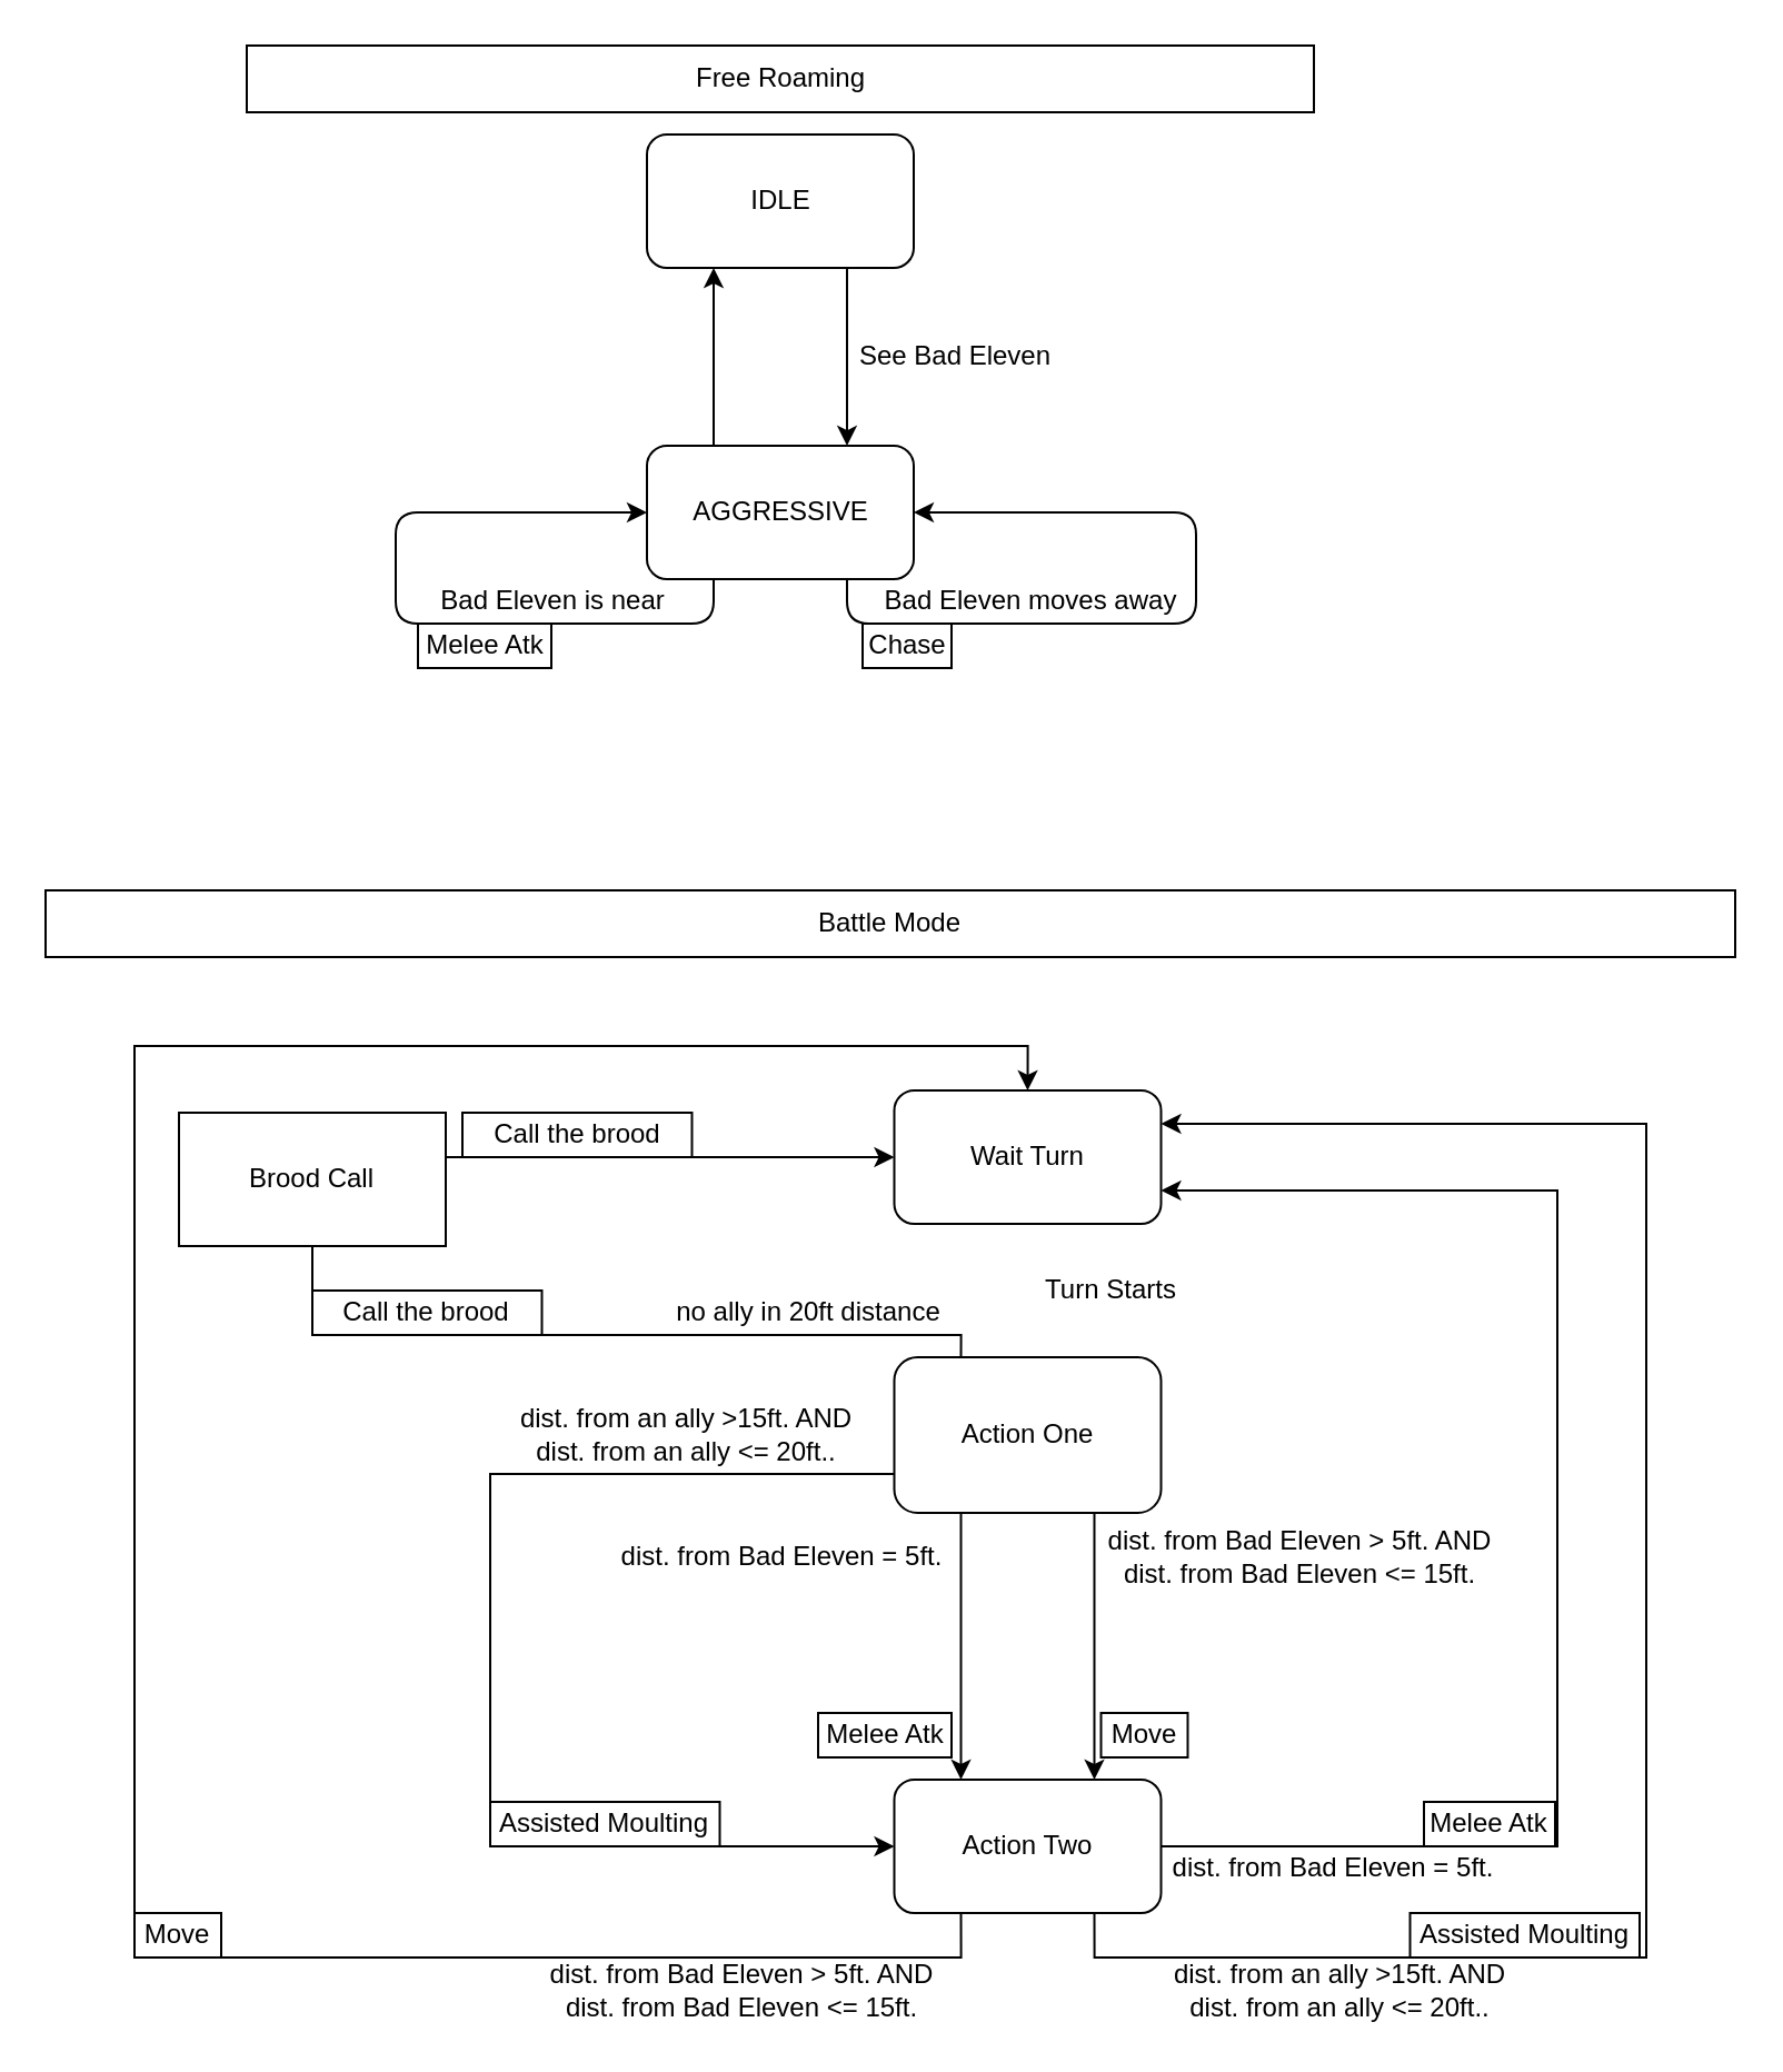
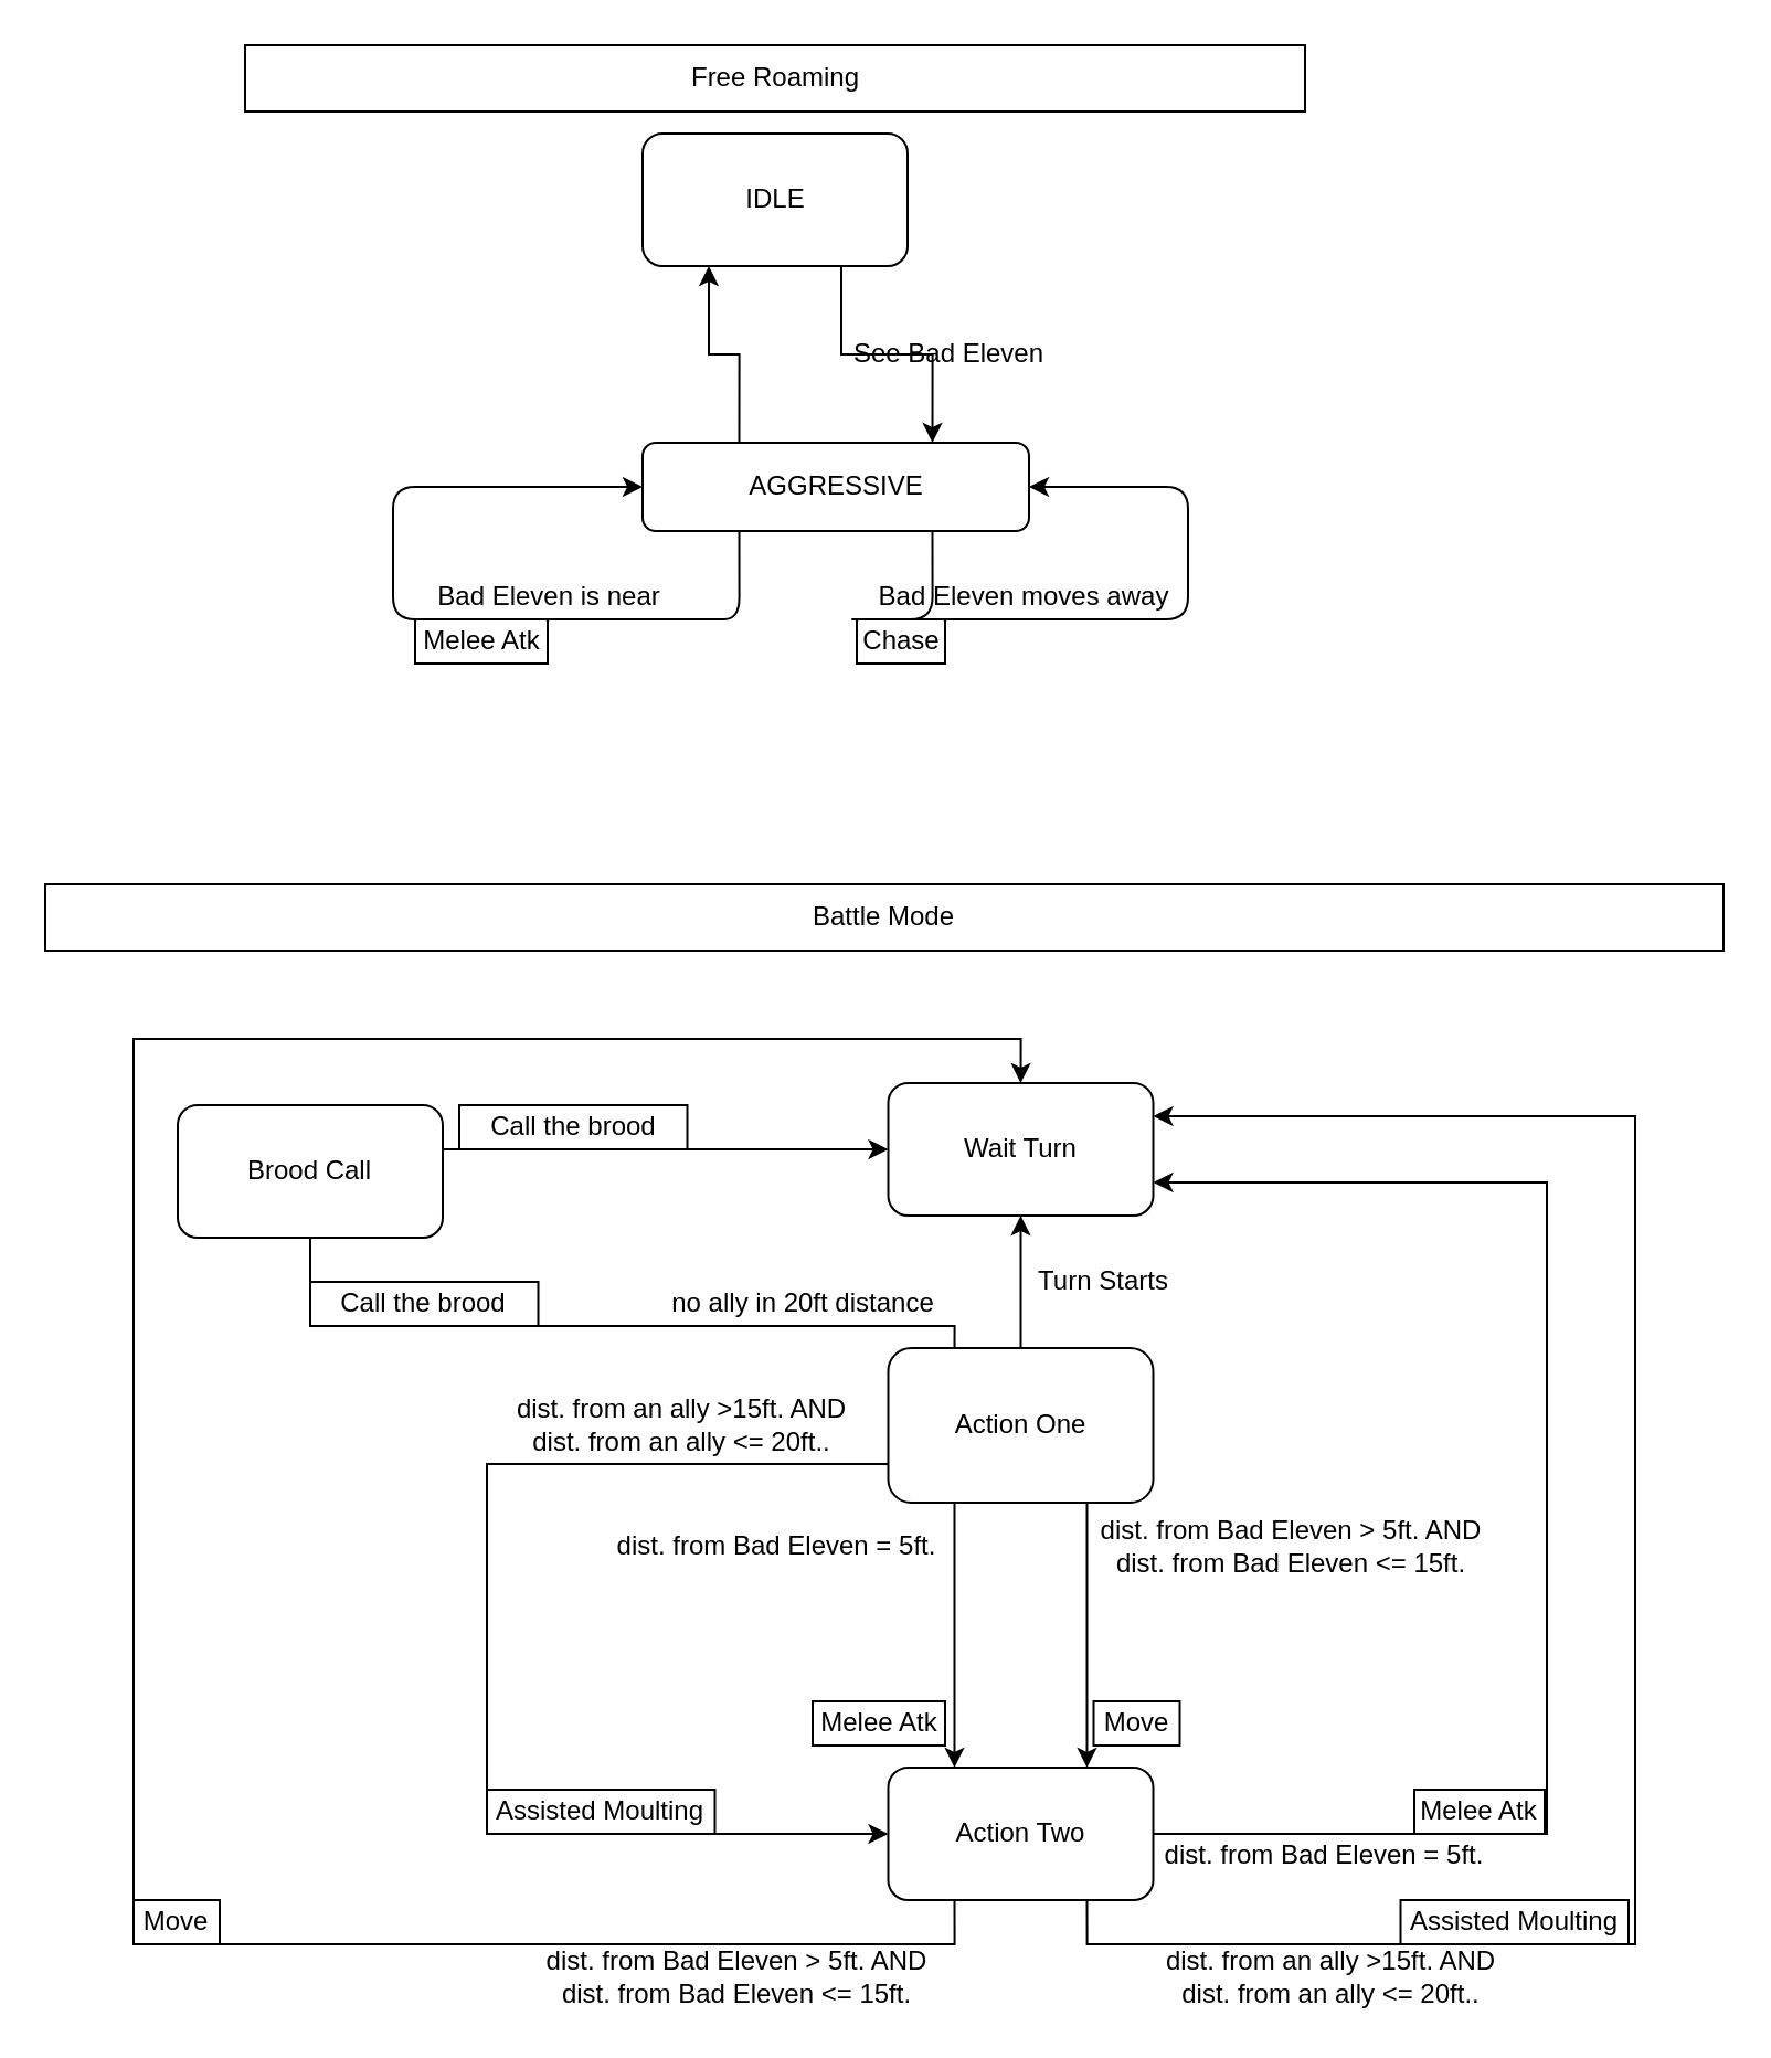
  <mxCell id="0" />
  <mxCell id="1" parent="0" />
  <mxCell id="2" style="edgeStyle=orthogonalEdgeStyle;rounded=0;orthogonalLoop=1;jettySize=auto;html=1;exitX=0.75;exitY=1;exitDx=0;exitDy=0;entryX=0.75;entryY=0;entryDx=0;entryDy=0;" parent="1" source="3" target="5" edge="1"><mxGeometry relative="1" as="geometry" /></mxCell>
  <mxCell id="3" value="IDLE" style="rounded=1;whiteSpace=wrap;html=1;" parent="1" vertex="1"><mxGeometry x="290.5" y="60" width="120" height="60" as="geometry" /></mxCell>
  <mxCell id="4" style="edgeStyle=orthogonalEdgeStyle;rounded=0;orthogonalLoop=1;jettySize=auto;html=1;exitX=0.25;exitY=0;exitDx=0;exitDy=0;entryX=0.25;entryY=1;entryDx=0;entryDy=0;" parent="1" source="5" target="3" edge="1"><mxGeometry relative="1" as="geometry" /></mxCell>
- <mxCell id="5" value="AGGRESSIVE" style="rounded=1;whiteSpace=wrap;html=1;" parent="1" vertex="1"><mxGeometry x="290.5" y="200" width="120" height="60" as="geometry" /></mxCell>
+ <mxCell id="5" value="AGGRESSIVE" style="rounded=1;whiteSpace=wrap;html=1;" parent="1" vertex="1"><mxGeometry x="290.5" y="200" width="175" height="40" as="geometry" /></mxCell>
  <mxCell id="6" value="See Bad Eleven" style="text;html=1;align=center;verticalAlign=middle;resizable=0;points=[];autosize=1;" parent="1" vertex="1"><mxGeometry x="378.5" y="150" width="100" height="20" as="geometry" /></mxCell>
  <mxCell id="7" style="edgeStyle=orthogonalEdgeStyle;orthogonalLoop=1;jettySize=auto;html=1;exitX=0.75;exitY=1;exitDx=0;exitDy=0;entryX=1;entryY=0.5;entryDx=0;entryDy=0;rounded=1;" parent="1" source="5" target="5" edge="1"><mxGeometry relative="1" as="geometry"><Array as="points"><mxPoint x="380.5" y="280" /><mxPoint x="537.5" y="280" /><mxPoint x="537.5" y="230" /></Array></mxGeometry></mxCell>
  <mxCell id="8" value="Bad Eleven moves away" style="text;html=1;align=center;verticalAlign=middle;resizable=0;points=[];autosize=1;" parent="1" vertex="1"><mxGeometry x="387.5" y="260" width="150" height="20" as="geometry" /></mxCell>
  <mxCell id="9" value="Chase" style="rounded=0;whiteSpace=wrap;html=1;" parent="1" vertex="1"><mxGeometry x="387.5" y="280" width="40" height="20" as="geometry" /></mxCell>
  <mxCell id="10" style="edgeStyle=orthogonalEdgeStyle;rounded=1;orthogonalLoop=1;jettySize=auto;html=1;exitX=0.25;exitY=1;exitDx=0;exitDy=0;entryX=0;entryY=0.5;entryDx=0;entryDy=0;" parent="1" source="5" target="5" edge="1"><mxGeometry relative="1" as="geometry"><Array as="points"><mxPoint x="320.5" y="280" /><mxPoint x="177.5" y="280" /><mxPoint x="177.5" y="230" /></Array></mxGeometry></mxCell>
  <mxCell id="11" value="Bad Eleven is near" style="text;html=1;align=center;verticalAlign=middle;resizable=0;points=[];autosize=1;" parent="1" vertex="1"><mxGeometry x="187.5" y="260" width="120" height="20" as="geometry" /></mxCell>
  <mxCell id="12" value="Melee Atk" style="rounded=0;whiteSpace=wrap;html=1;" parent="1" vertex="1"><mxGeometry x="187.5" y="280" width="60" height="20" as="geometry" /></mxCell>
  <mxCell id="13" value="Free Roaming" style="rounded=0;whiteSpace=wrap;html=1;" parent="1" vertex="1"><mxGeometry x="110.5" y="20" width="480" height="30" as="geometry" /></mxCell>
  <mxCell id="14" value="Battle Mode" style="rounded=0;whiteSpace=wrap;html=1;" parent="1" vertex="1"><mxGeometry x="20" y="400" width="760" height="30" as="geometry" /></mxCell>
+ <mxCell id="15" style="edgeStyle=orthogonalEdgeStyle;rounded=0;orthogonalLoop=1;jettySize=auto;html=1;exitX=0.5;exitY=0;exitDx=0;exitDy=0;entryX=0.5;entryY=1;entryDx=0;entryDy=0;" parent="1" source="20" target="21" edge="1"><mxGeometry relative="1" as="geometry" /></mxCell>
  <mxCell id="16" style="edgeStyle=orthogonalEdgeStyle;rounded=0;orthogonalLoop=1;jettySize=auto;html=1;exitX=0.75;exitY=1;exitDx=0;exitDy=0;entryX=0.75;entryY=0;entryDx=0;entryDy=0;" edge="1" parent="1" source="20" target="29"><mxGeometry relative="1" as="geometry" /></mxCell>
  <mxCell id="17" style="edgeStyle=orthogonalEdgeStyle;rounded=0;orthogonalLoop=1;jettySize=auto;html=1;exitX=0.25;exitY=1;exitDx=0;exitDy=0;entryX=0.25;entryY=0;entryDx=0;entryDy=0;" edge="1" parent="1" source="20" target="29"><mxGeometry relative="1" as="geometry" /></mxCell>
  <mxCell id="18" style="edgeStyle=orthogonalEdgeStyle;rounded=0;orthogonalLoop=1;jettySize=auto;html=1;exitX=0;exitY=0.75;exitDx=0;exitDy=0;entryX=0;entryY=0.5;entryDx=0;entryDy=0;" edge="1" parent="1" source="20" target="29"><mxGeometry relative="1" as="geometry"><Array as="points"><mxPoint x="220" y="663" /><mxPoint x="220" y="830" /></Array></mxGeometry></mxCell>
  <mxCell id="19" style="edgeStyle=orthogonalEdgeStyle;rounded=0;orthogonalLoop=1;jettySize=auto;html=1;exitX=0.25;exitY=0;exitDx=0;exitDy=0;entryX=0.5;entryY=1;entryDx=0;entryDy=0;endArrow=none;" edge="1" parent="1" source="20" target="42"><mxGeometry relative="1" as="geometry"><Array as="points"><mxPoint x="432" y="600" /><mxPoint x="140" y="600" /></Array></mxGeometry></mxCell>
  <mxCell id="20" value="Action One" style="rounded=1;whiteSpace=wrap;html=1;" parent="1" vertex="1"><mxGeometry x="401.75" y="610" width="120" height="70" as="geometry" /></mxCell>
  <mxCell id="21" value="Wait Turn" style="rounded=1;whiteSpace=wrap;html=1;" parent="1" vertex="1"><mxGeometry x="401.75" y="490" width="120" height="60" as="geometry" /></mxCell>
  <mxCell id="22" value="Turn Starts" style="text;html=1;align=center;verticalAlign=middle;resizable=0;points=[];autosize=1;" parent="1" vertex="1"><mxGeometry x="463.75" y="570" width="70" height="20" as="geometry" /></mxCell>
  <mxCell id="23" value="dist. from Bad Eleven = 5ft." style="text;html=1;align=center;verticalAlign=middle;resizable=0;points=[];autosize=1;" parent="1" vertex="1"><mxGeometry x="270.5" y="690" width="160" height="20" as="geometry" /></mxCell>
  <mxCell id="24" value="Melee Atk" style="rounded=0;whiteSpace=wrap;html=1;" parent="1" vertex="1"><mxGeometry x="367.5" y="770" width="60" height="20" as="geometry" /></mxCell>
  <mxCell id="25" value="Move" style="rounded=0;whiteSpace=wrap;html=1;" parent="1" vertex="1"><mxGeometry x="60" y="860" width="39" height="20" as="geometry" /></mxCell>
  <mxCell id="26" style="edgeStyle=orthogonalEdgeStyle;rounded=0;orthogonalLoop=1;jettySize=auto;html=1;exitX=0.25;exitY=1;exitDx=0;exitDy=0;entryX=0.5;entryY=0;entryDx=0;entryDy=0;" edge="1" parent="1" source="29" target="21"><mxGeometry relative="1" as="geometry"><Array as="points"><mxPoint x="432" y="880" /><mxPoint x="60" y="880" /><mxPoint x="60" y="470" /><mxPoint x="462" y="470" /></Array></mxGeometry></mxCell>
  <mxCell id="27" style="edgeStyle=orthogonalEdgeStyle;rounded=0;orthogonalLoop=1;jettySize=auto;html=1;exitX=1;exitY=0.5;exitDx=0;exitDy=0;entryX=1;entryY=0.75;entryDx=0;entryDy=0;" edge="1" parent="1" source="29" target="21"><mxGeometry relative="1" as="geometry"><Array as="points"><mxPoint x="700" y="830" /><mxPoint x="700" y="535" /></Array></mxGeometry></mxCell>
  <mxCell id="28" style="edgeStyle=orthogonalEdgeStyle;rounded=0;orthogonalLoop=1;jettySize=auto;html=1;exitX=0.75;exitY=1;exitDx=0;exitDy=0;entryX=1;entryY=0.25;entryDx=0;entryDy=0;" edge="1" parent="1" source="29" target="21"><mxGeometry relative="1" as="geometry"><Array as="points"><mxPoint x="492" y="880" /><mxPoint x="740" y="880" /><mxPoint x="740" y="505" /></Array></mxGeometry></mxCell>
  <mxCell id="29" value="Action Two" style="rounded=1;whiteSpace=wrap;html=1;" parent="1" vertex="1"><mxGeometry x="401.75" y="800" width="120" height="60" as="geometry" /></mxCell>
  <mxCell id="30" value="dist. from Bad Eleven = 5ft." style="text;html=1;align=center;verticalAlign=middle;resizable=0;points=[];autosize=1;" parent="1" vertex="1"><mxGeometry x="519" y="830" width="160" height="20" as="geometry" /></mxCell>
  <mxCell id="31" value="Melee Atk" style="rounded=0;whiteSpace=wrap;html=1;" parent="1" vertex="1"><mxGeometry x="640" y="810" width="59" height="20" as="geometry" /></mxCell>
  <mxCell id="32" value="dist. from Bad Eleven &amp;gt; 5ft. AND&lt;br&gt;dist. from Bad Eleven &amp;lt;= 15ft." style="text;html=1;align=center;verticalAlign=middle;resizable=0;points=[];autosize=1;" parent="1" vertex="1"><mxGeometry x="237.5" y="880" width="190" height="30" as="geometry" /></mxCell>
  <mxCell id="33" value="dist. from Bad Eleven &amp;gt; 5ft. AND&lt;br&gt;dist. from Bad Eleven &amp;lt;= 15ft." style="text;html=1;align=center;verticalAlign=middle;resizable=0;points=[];autosize=1;" parent="1" vertex="1"><mxGeometry x="489" y="685" width="190" height="30" as="geometry" /></mxCell>
  <mxCell id="34" value="Move" style="rounded=0;whiteSpace=wrap;html=1;" parent="1" vertex="1"><mxGeometry x="494.75" y="770" width="39" height="20" as="geometry" /></mxCell>
  <mxCell id="35" value="Call the brood" style="rounded=0;whiteSpace=wrap;html=1;" parent="1" vertex="1"><mxGeometry x="140" y="580" width="103.25" height="20" as="geometry" /></mxCell>
  <mxCell id="36" value="no ally in 20ft distance" style="text;html=1;align=center;verticalAlign=middle;resizable=0;points=[];autosize=1;" parent="1" vertex="1"><mxGeometry x="297.5" y="580" width="130" height="20" as="geometry" /></mxCell>
  <mxCell id="37" value="Assisted Moulting" style="rounded=0;whiteSpace=wrap;html=1;" parent="1" vertex="1"><mxGeometry x="220" y="810" width="103.25" height="20" as="geometry" /></mxCell>
  <mxCell id="38" value="dist. from an ally &amp;gt;15ft. AND&lt;br&gt;dist. from an ally &amp;lt;= 20ft.." style="text;html=1;align=center;verticalAlign=middle;resizable=0;points=[];autosize=1;" parent="1" vertex="1"><mxGeometry x="521.75" y="880" width="160" height="30" as="geometry" /></mxCell>
  <mxCell id="39" value="Assisted Moulting" style="rounded=0;whiteSpace=wrap;html=1;" parent="1" vertex="1"><mxGeometry x="633.75" y="860" width="103.25" height="20" as="geometry" /></mxCell>
  <mxCell id="40" value="dist. from an ally &amp;gt;15ft. AND&lt;br&gt;dist. from an ally &amp;lt;= 20ft.." style="text;html=1;align=center;verticalAlign=middle;resizable=0;points=[];autosize=1;" vertex="1" parent="1"><mxGeometry x="227.5" y="630" width="160" height="30" as="geometry" /></mxCell>
  <mxCell id="41" style="edgeStyle=orthogonalEdgeStyle;rounded=0;orthogonalLoop=1;jettySize=auto;html=1;exitX=1;exitY=0.5;exitDx=0;exitDy=0;entryX=0;entryY=0.5;entryDx=0;entryDy=0;" edge="1" parent="1" source="42" target="21"><mxGeometry relative="1" as="geometry"><Array as="points"><mxPoint x="200" y="520" /></Array></mxGeometry></mxCell>
- <mxCell id="42" value="Brood Call" style="whiteSpace=wrap;html=1;rounded=0;" vertex="1" parent="1"><mxGeometry x="80" y="500" width="120" height="60" as="geometry" /></mxCell>
+ <mxCell id="42" value="Brood Call" style="rounded=1;whiteSpace=wrap;html=1;" vertex="1" parent="1"><mxGeometry x="80" y="500" width="120" height="60" as="geometry" /></mxCell>
  <mxCell id="43" value="Call the brood" style="rounded=0;whiteSpace=wrap;html=1;" vertex="1" parent="1"><mxGeometry x="207.5" y="500" width="103.25" height="20" as="geometry" /></mxCell>
